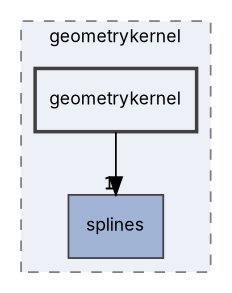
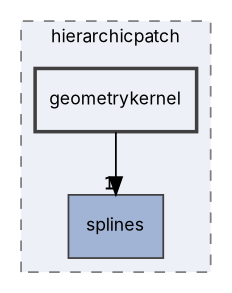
  digraph {
    compound=true
    fontname=Inter
    node [color=grey25 fontname=Inter fontsize=10 shape=box]
    n1 [fillcolor="#a2b4d6" label=splines style="filled,"]
    n2 [fillcolor="#edf0f7" label=geometrykernel style="filled,bold,"]
    subgraph cluster_1 {
      bgcolor="#edf0f7"
      fontsize=10
-     label=geometrykernel
+     label=hierarchicpatch
      pencolor=grey50
      style="filled,dashed,"
      n1
      n2
    }
    n2 -> n1 [fontname=Inter fontsize=10 headlabel=1 labeldistance=1.5 labelfontname=Helvetica labelfontsize=10]
  }
